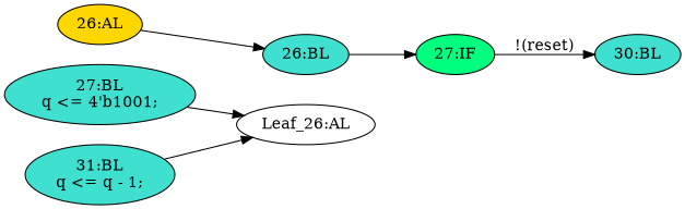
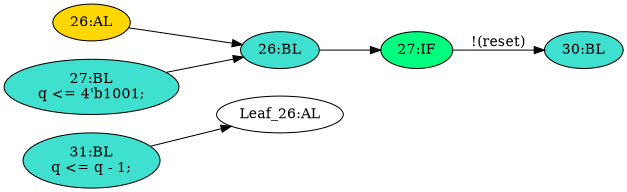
  strict digraph {
    rankdir=LR
    node [fillcolor=turquoise statements="[]" style=filled typ=Block]
    edge [cond="[]" lineno=None]
    n1 [ast="<pyverilog.vparser.ast.Always object at 0x7f6a933b74d0>" clk_sens=True fillcolor=gold label="26:AL" sens="['clk']" typ=Always use_var="['q', 'reset', 'slowena']"]
    n2 [ast="<pyverilog.vparser.ast.Block object at 0x7f6a93392050>" label="26:BL"]
    n3 [ast="<pyverilog.vparser.ast.IfStatement object at 0x7f6a93392090>" fillcolor=springgreen label="27:IF" typ=IfStatement]
    n4 [ast="<pyverilog.vparser.ast.Block object at 0x7f6a93392110>" label="30:BL"]
    n5 [ast="<pyverilog.vparser.ast.Block object at 0x7f6a93392550>" label="27:BL\nq <= 4'b1001;" statements="[<pyverilog.vparser.ast.NonblockingSubstitution object at 0x7f6a93392590>]"]
    n6 [def_var="['q']" label="Leaf_26:AL" fillcolor="" statements="" style="" typ=""]
    n7 [ast="<pyverilog.vparser.ast.Block object at 0x7f6a933921d0>" label="31:BL\nq <= q - 1;" statements="[<pyverilog.vparser.ast.NonblockingSubstitution object at 0x7f6a93392210>]"]
    n1 -> n2
    n2 -> n3
    n3 -> n4 [cond="['reset']" label="!(reset)" lineno=27]
-   n5 -> n6
+   n5 -> n2
    n7 -> n6
  }
